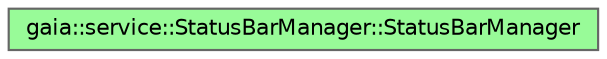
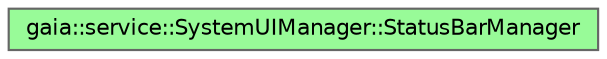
  digraph {
    rankdir=TB
-   n1 [color=gray40 fillcolor=palegreen fontname=Helvetica fontsize=10 height=0.2 label="gaia::service::StatusBarManager::StatusBarManager" shape=box style=filled width=0.4]
+   n1 [color=gray40 fillcolor=palegreen fontname=Helvetica fontsize=10 height=0.2 label="gaia::service::SystemUIManager::StatusBarManager" shape=box style=filled width=0.4]
  }
